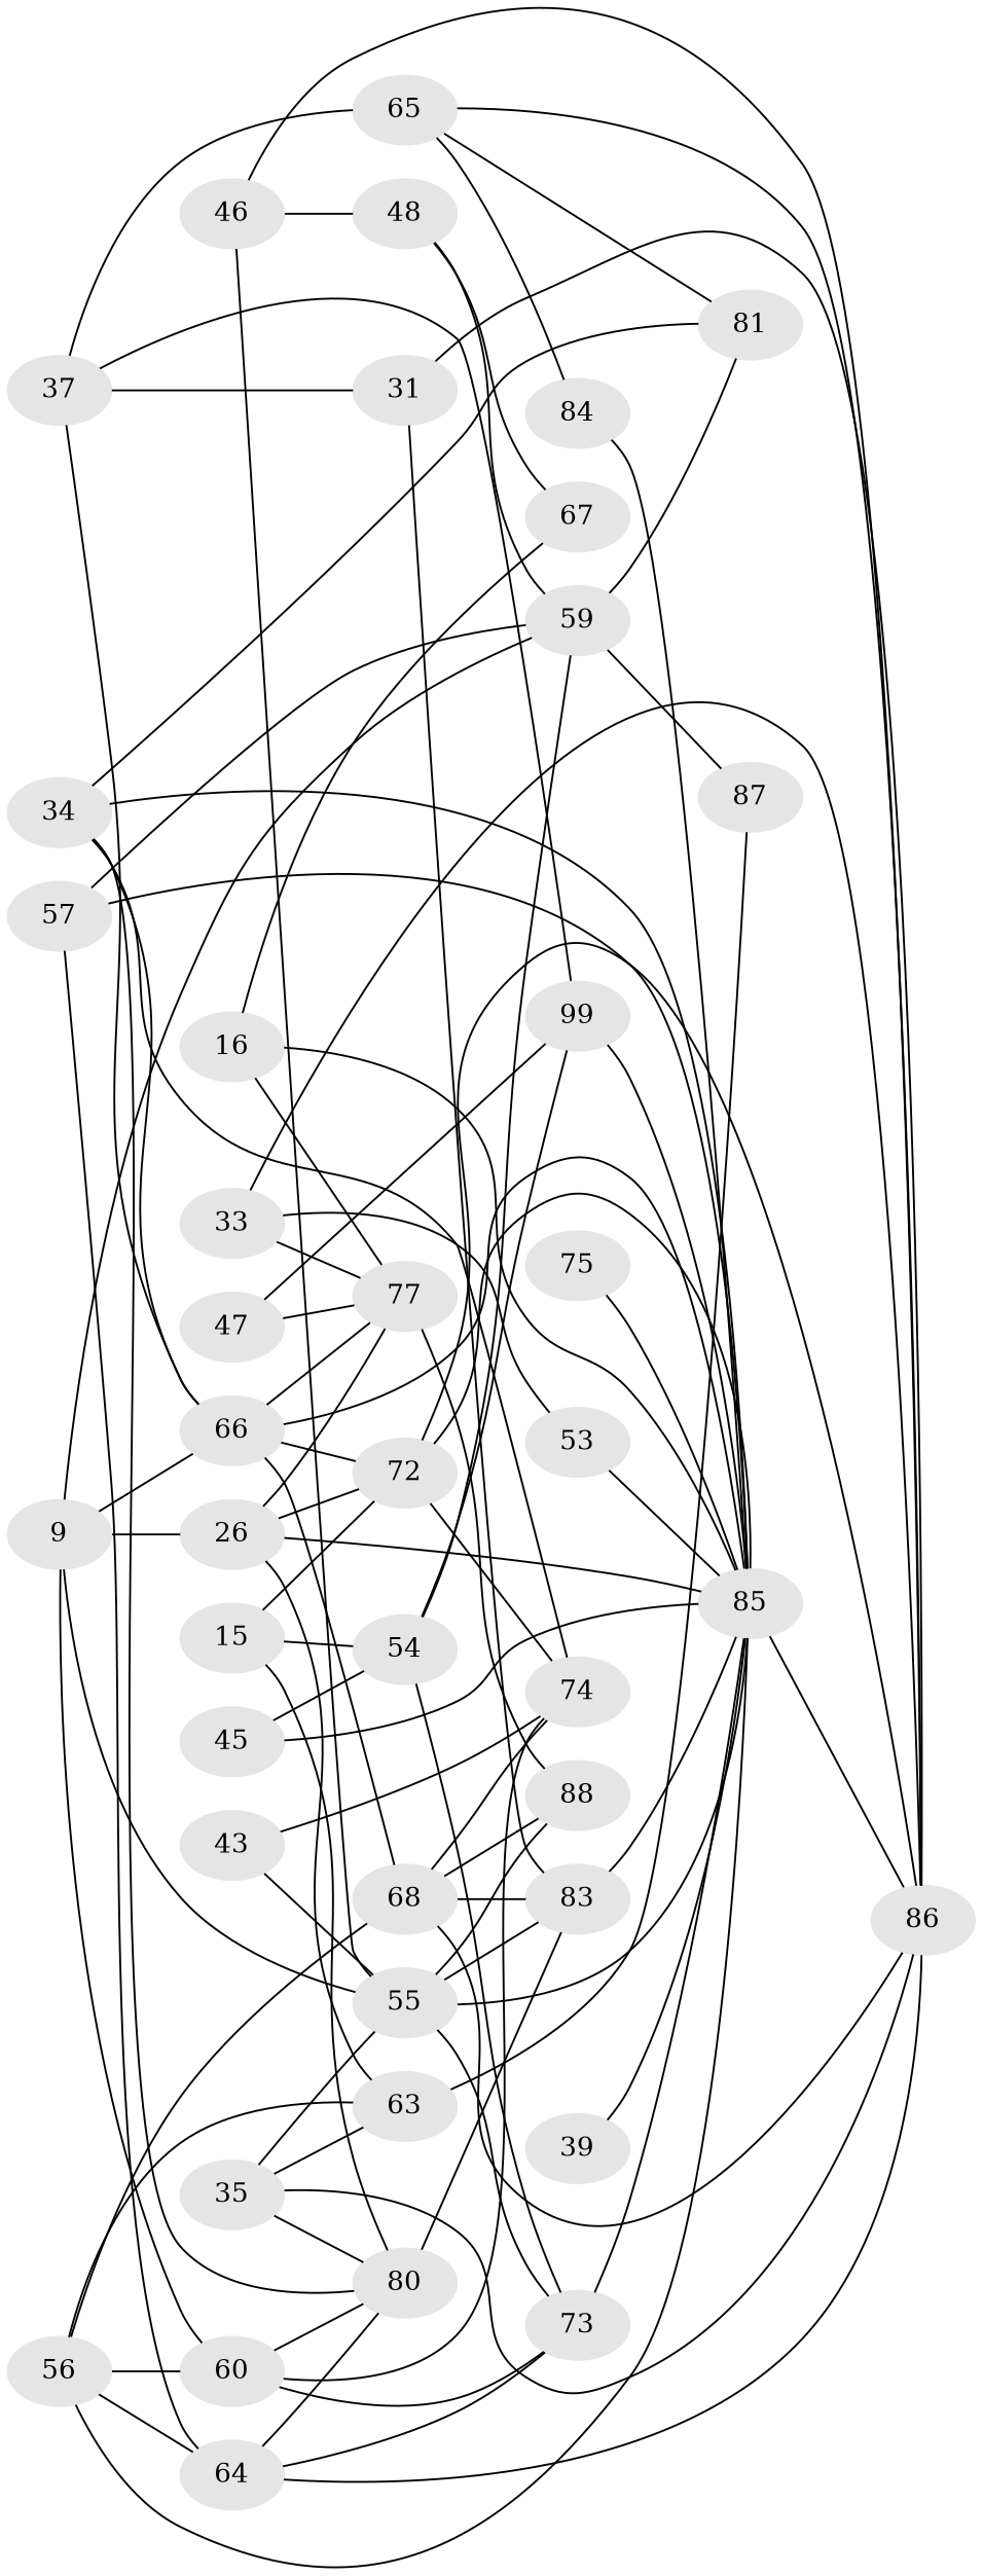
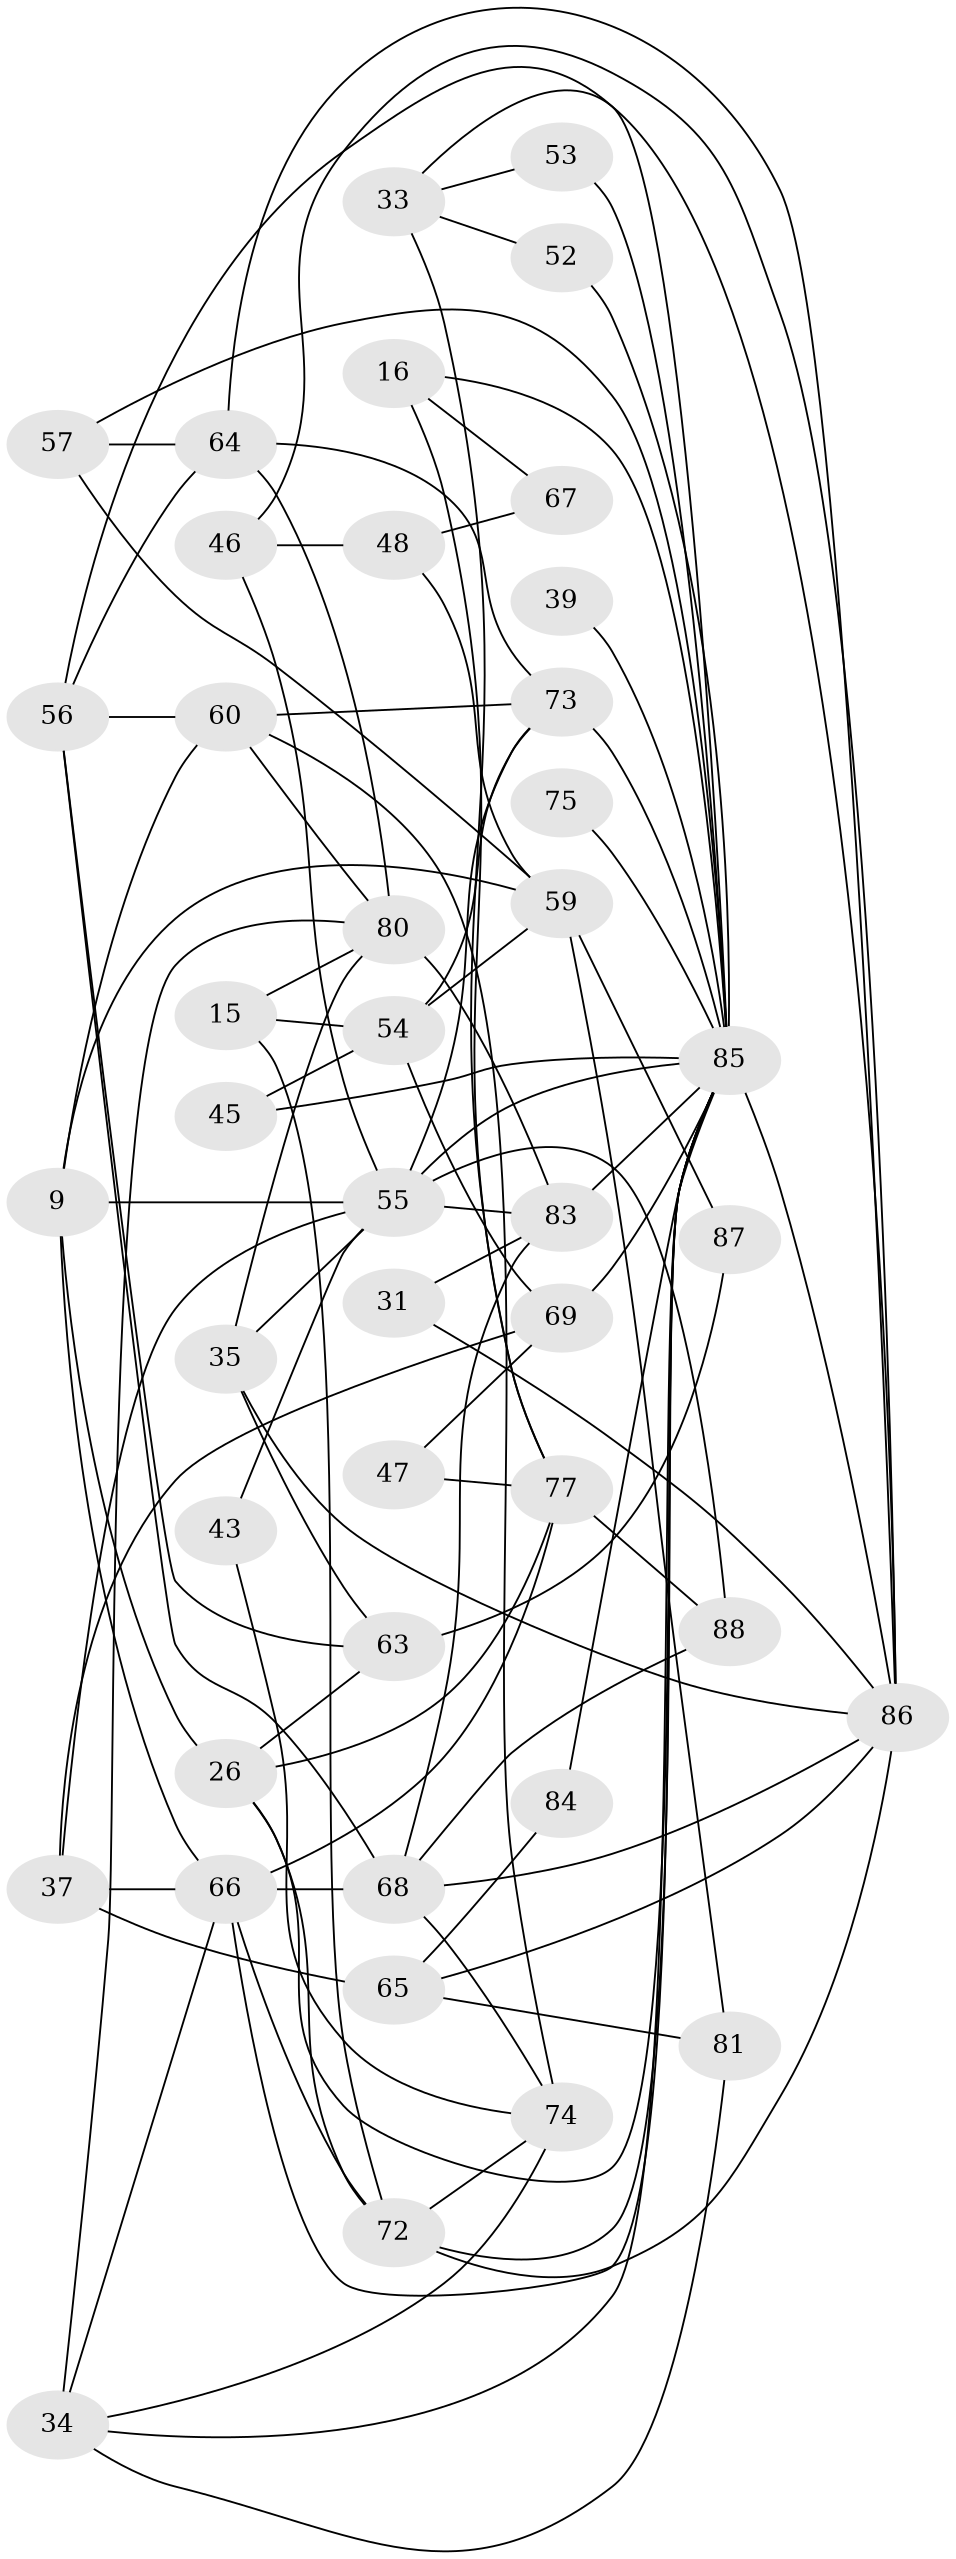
  graph {
    rankdir=LR
    node [color=gray90 style=filled]
    26 [super="+25"]
    72 [super="+1"]
    77
    85 [super="+51+78+71"]
    63
    9
    55 [super="+36+19"]
    59 [super="+49"]
    60 [super="+13"]
    66 [super="+6"]
    83 [super="+23"]
    73 [super="+41"]
    88 [super="+79"]
    81
    87
    80 [super="+50"]
    74 [super="+2"]
    68 [super="+5+28+62+42"]
    15 [super="+4"]
    54 [super="+18"]
-   69 [label=99]
+   69
    86 [super="+82+44"]
    16
    67
    31
    33 [super="+17"]
+   52
    53
    34 [super="+32"]
    35 [super="+30"]
    37
    65
    84 [super="+58"]
    39
    43
    45 [super="+40"]
    46
    48
    47
    56 [super="+11"]
    64
    57
    75
    26 -- 72
    26 -- 77
    26 -- 85
    26 -- 63
    72 -- 85
    72 -- 74 [weight=2]
    72 -- 86
    77 -- 88
    85 -- 86 [weight=3]
    63 -- 87
    9 -- 26
    9 -- 55
    9 -- 59
    9 -- 60
    9 -- 66
    55 -- 85 [weight=3]
    55 -- 83
    55 -- 73 [weight=3]
    55 -- 88
    59 -- 81
    59 -- 87
    60 -- 73 [weight=2]
    60 -- 80
    60 -- 74
    66 -- 72
    66 -- 77
    66 -- 85
    66 -- 68
    83 -- 85
    73 -- 85 [weight=4]
    80 -- 83
    68 -- 83
    68 -- 88 [weight=3]
    68 -- 74 [weight=2]
    68 -- 86 [weight=5]
    15 -- 72
    15 -- 80
    15 -- 54
    54 -- 59
    54 -- 73
    54 -- 69 [weight=2]
    69 -- 85 [weight=2]
    16 -- 77
    16 -- 85
    16 -- 67
    31 -- 83
    31 -- 86
    33 -- 77 [weight=2]
    33 -- 86
+   33 -- 52
    33 -- 53
+   52 -- 85
    53 -- 85
    34 -- 85 [weight=2]
    34 -- 66
    34 -- 81
    34 -- 80
    34 -- 74
    35 -- 63
    35 -- 55
    35 -- 80 [weight=2]
    35 -- 86 [weight=2]
-   37 -- 31
+   37 -- 55
    37 -- 66 [weight=2]
    37 -- 69
    37 -- 65
    65 -- 81
    65 -- 86
    65 -- 84 [weight=2]
    84 -- 85
    39 -- 85
    43 -- 55
    43 -- 74
    45 -- 85 [weight=2]
    45 -- 54
    46 -- 55 [weight=3]
    46 -- 86
    46 -- 48
    48 -- 59
    48 -- 67
    47 -- 77
    47 -- 69
    56 -- 85
    56 -- 63
    56 -- 60
    56 -- 68
    56 -- 64
    64 -- 73
    64 -- 80
    64 -- 86
    57 -- 85
    57 -- 59
    57 -- 64
    75 -- 85 [weight=2]
  }
